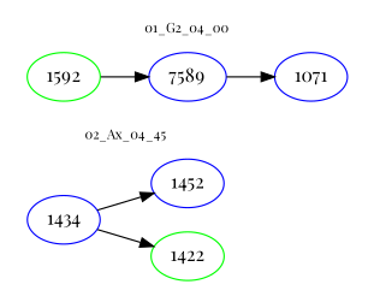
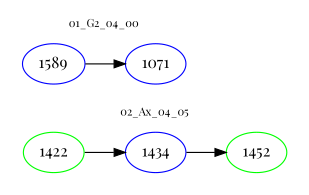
  digraph {
    fontname="Playfair Display"
    rankdir=LR
    node [color=blue fontname="Playfair Display"]
    edge [color=black fontname="Playfair Display"]
    n1 [color=green label=1422]
    n2 [label=1434]
-   n3 [label=1452]
-   n4 [color=green label=1592]
-   n5 [label=7589]
+   n3 [color=green label=1452]
+   n5 [label=1589]
    n6 [label=1071]
    subgraph cluster_1 {
      color=white
      fontsize=10
-     label="02_Ax_04_45"
+     label="02_Ax_04_05"
      n1
      n2
      n3
    }
    subgraph cluster_2 {
      color=white
      fontsize=10
      label="01_G2_04_00"
-     n4
      n5
      n6
    }
-   n2 -> n1
+   n1 -> n2
    n2 -> n3
-   n4 -> n5
    n5 -> n6
  }
